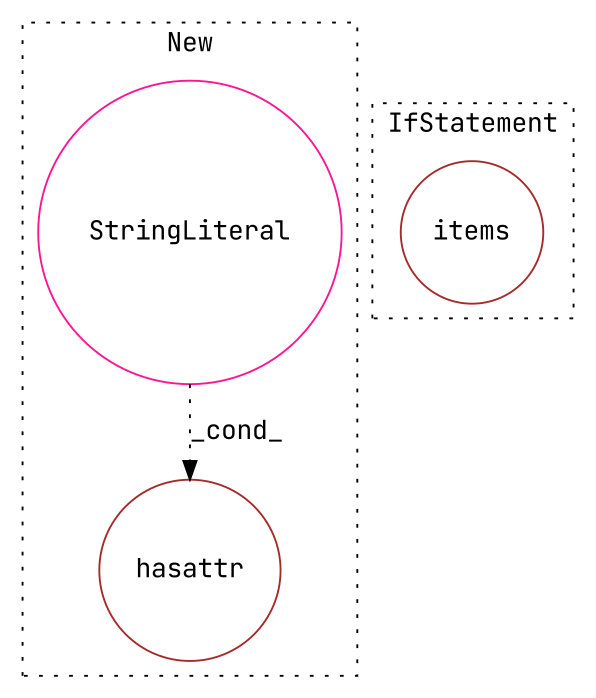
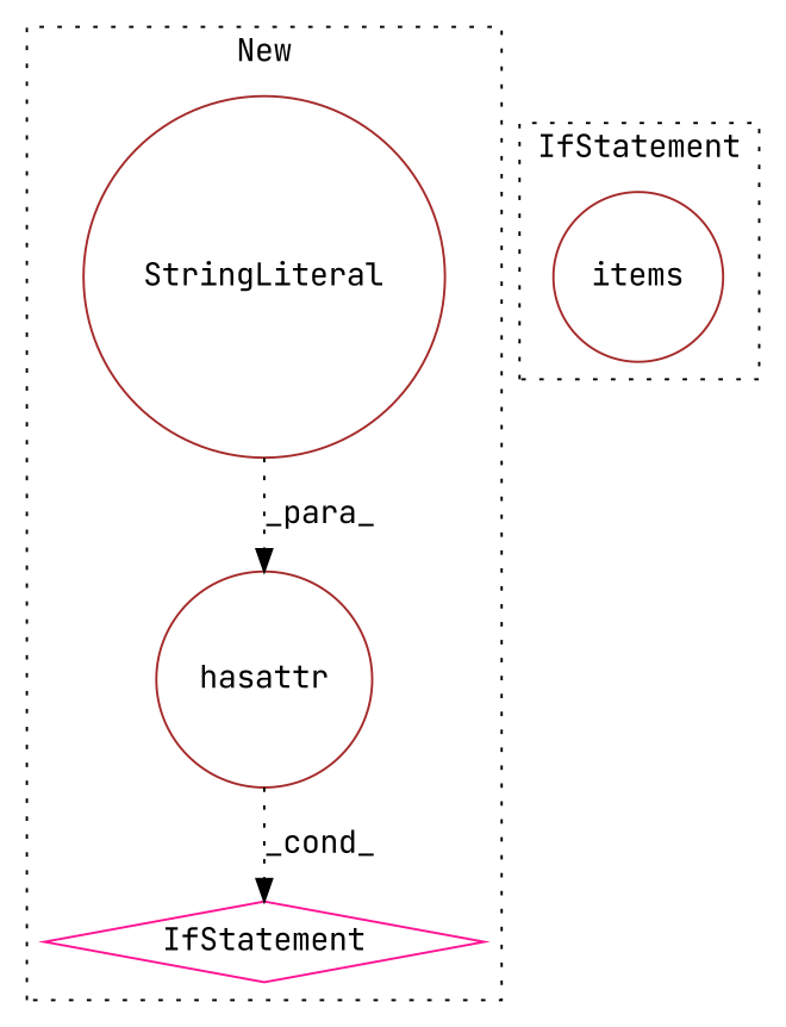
  digraph {
    fontname="JetBrains Mono"
    node [a=32 color=brown fontname="JetBrains Mono" shape=circle]
    edge [fontname="JetBrains Mono" style=dotted]
    n1 [l="8,1" label=hasattr s="2940,2965"]
-   n2 [a=45 color=deeppink l=12 label=StringLiteral s=2953]
+   n2 [a=45 l=12 label=StringLiteral s=2953]
+   n3 [a=25 color=deeppink l="4,2" label=IfStatement s="2936,2966" shape=diamond]
    n4 [l=7 label=items s=8625]
    subgraph cluster_1 {
      label=New
      style=dotted
      n1
      n2
+     n3
    }
    subgraph cluster_2 {
      label=IfStatement
      style=dotted
      n4
    }
-   n2 -> n1 [label=_cond_]
+   n1 -> n3 [label=_cond_]
+   n2 -> n1 [label=_para_]
  }
